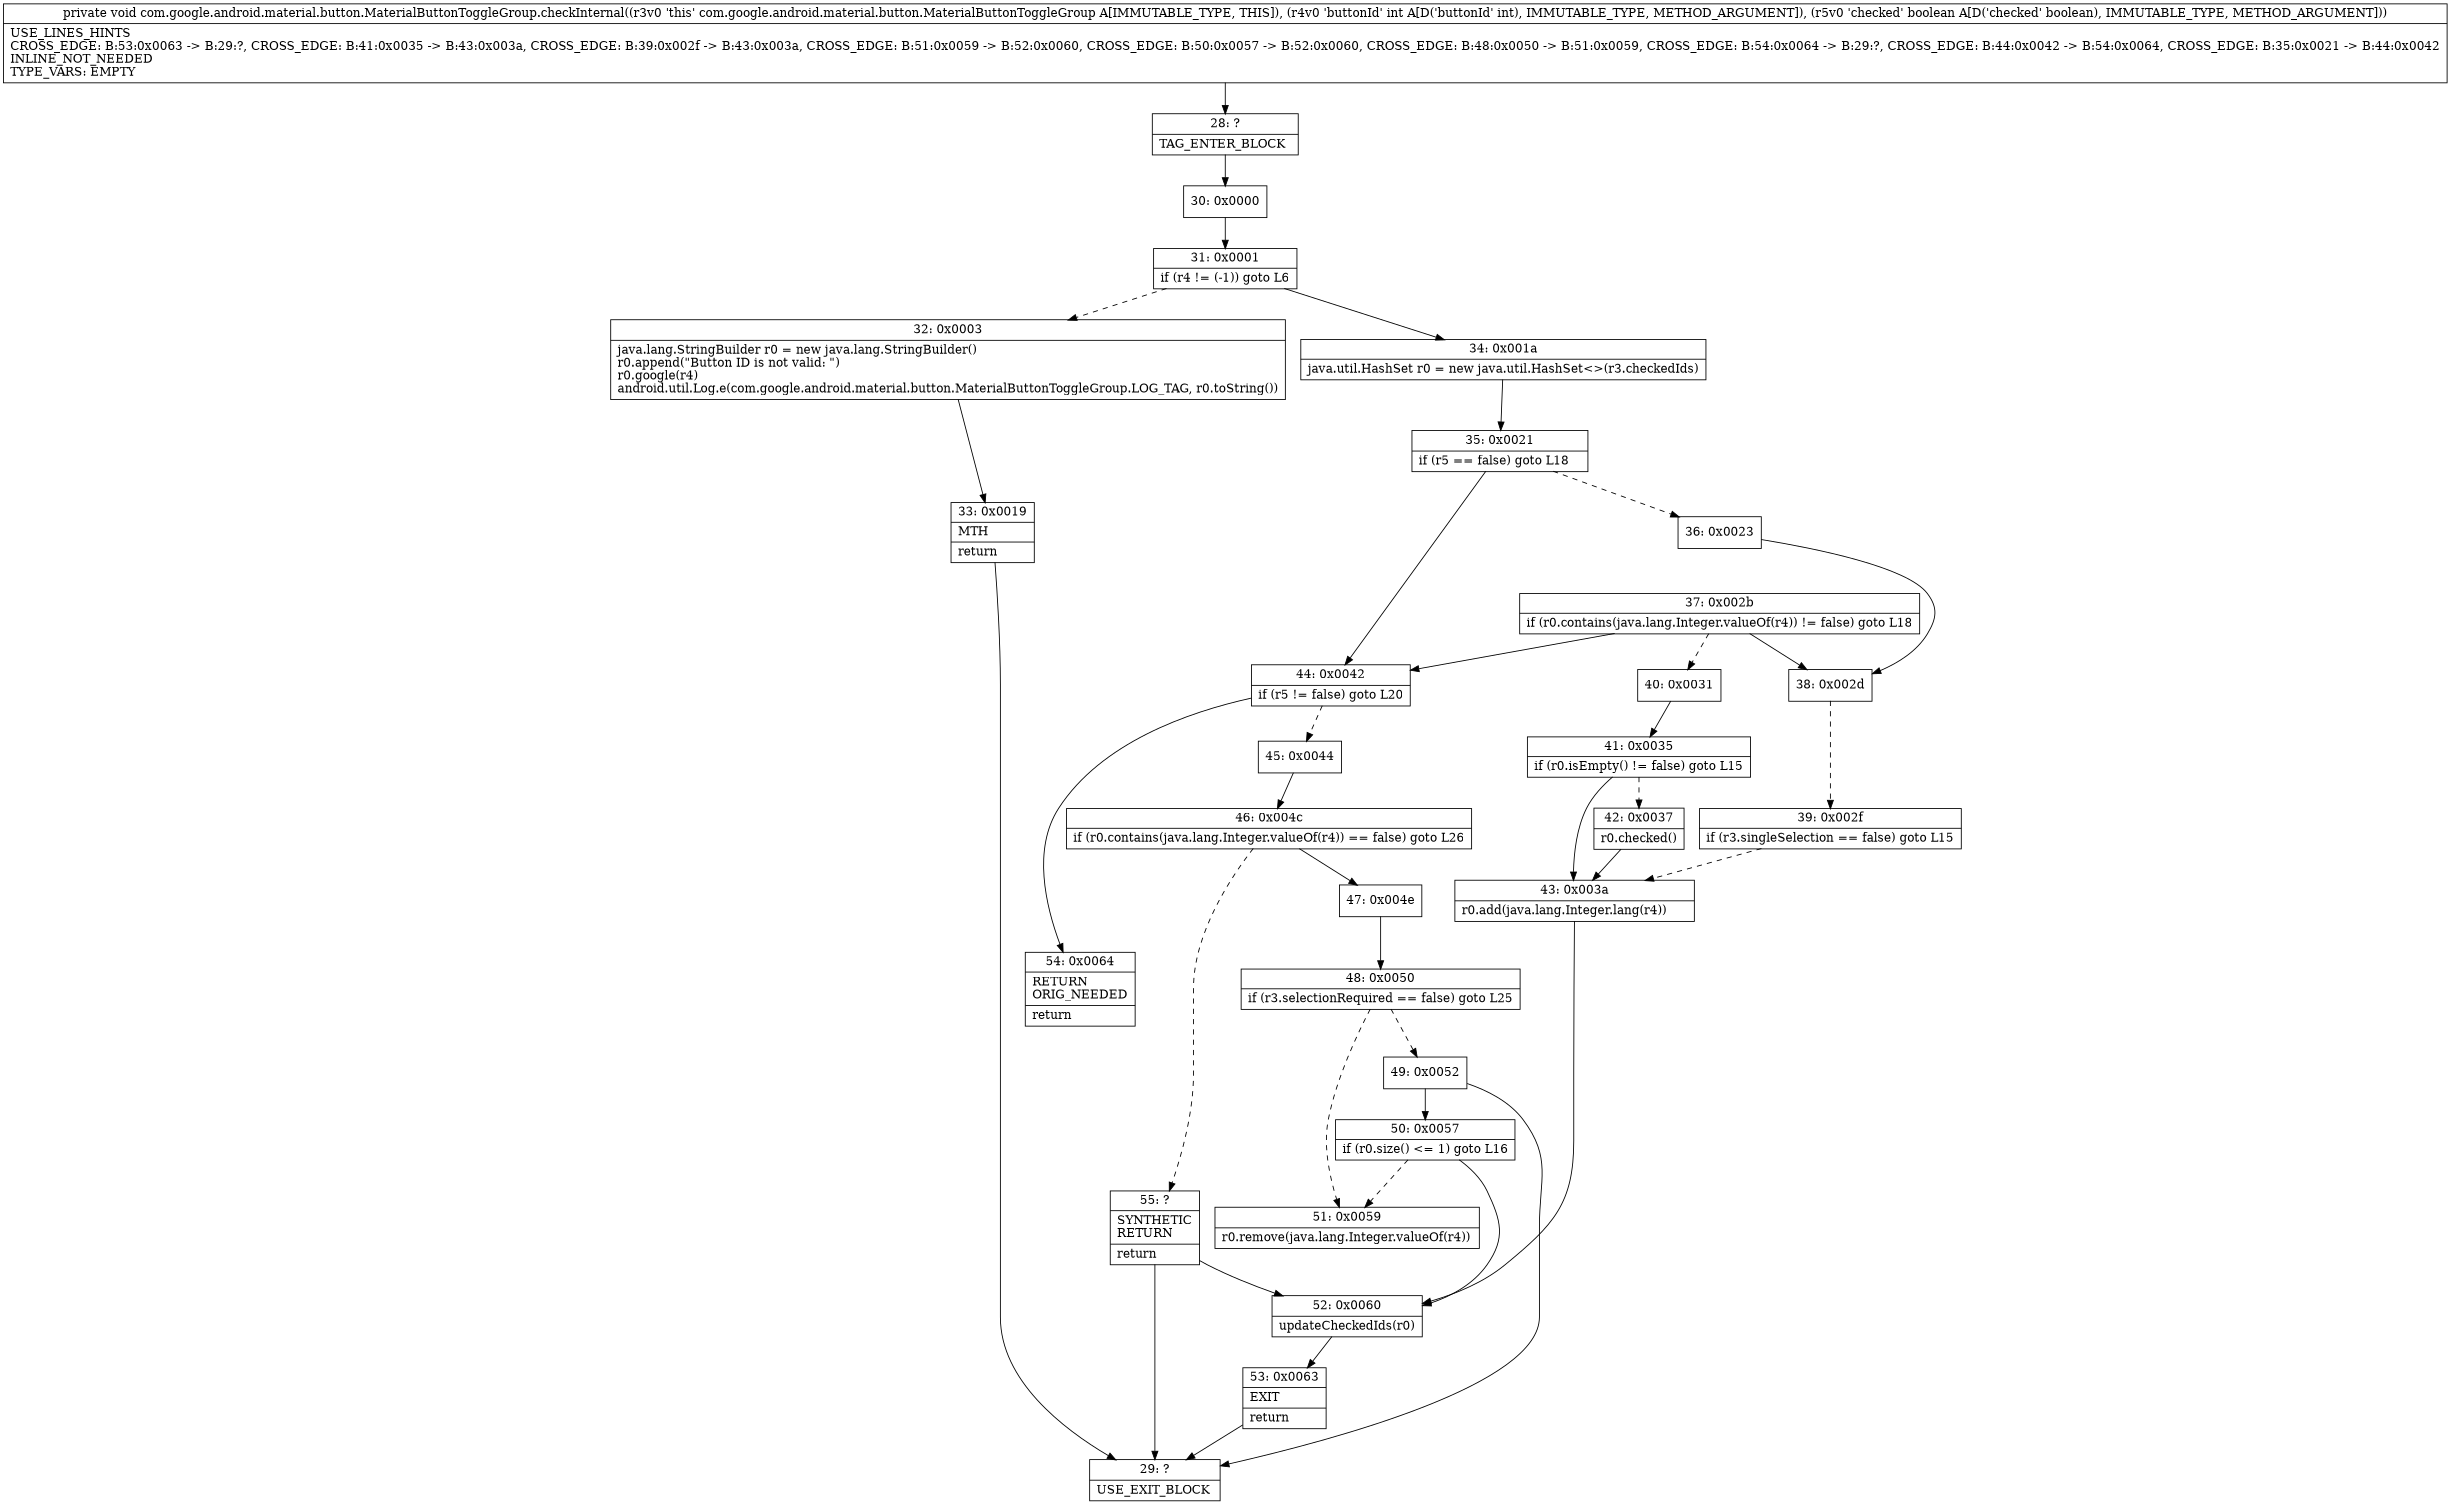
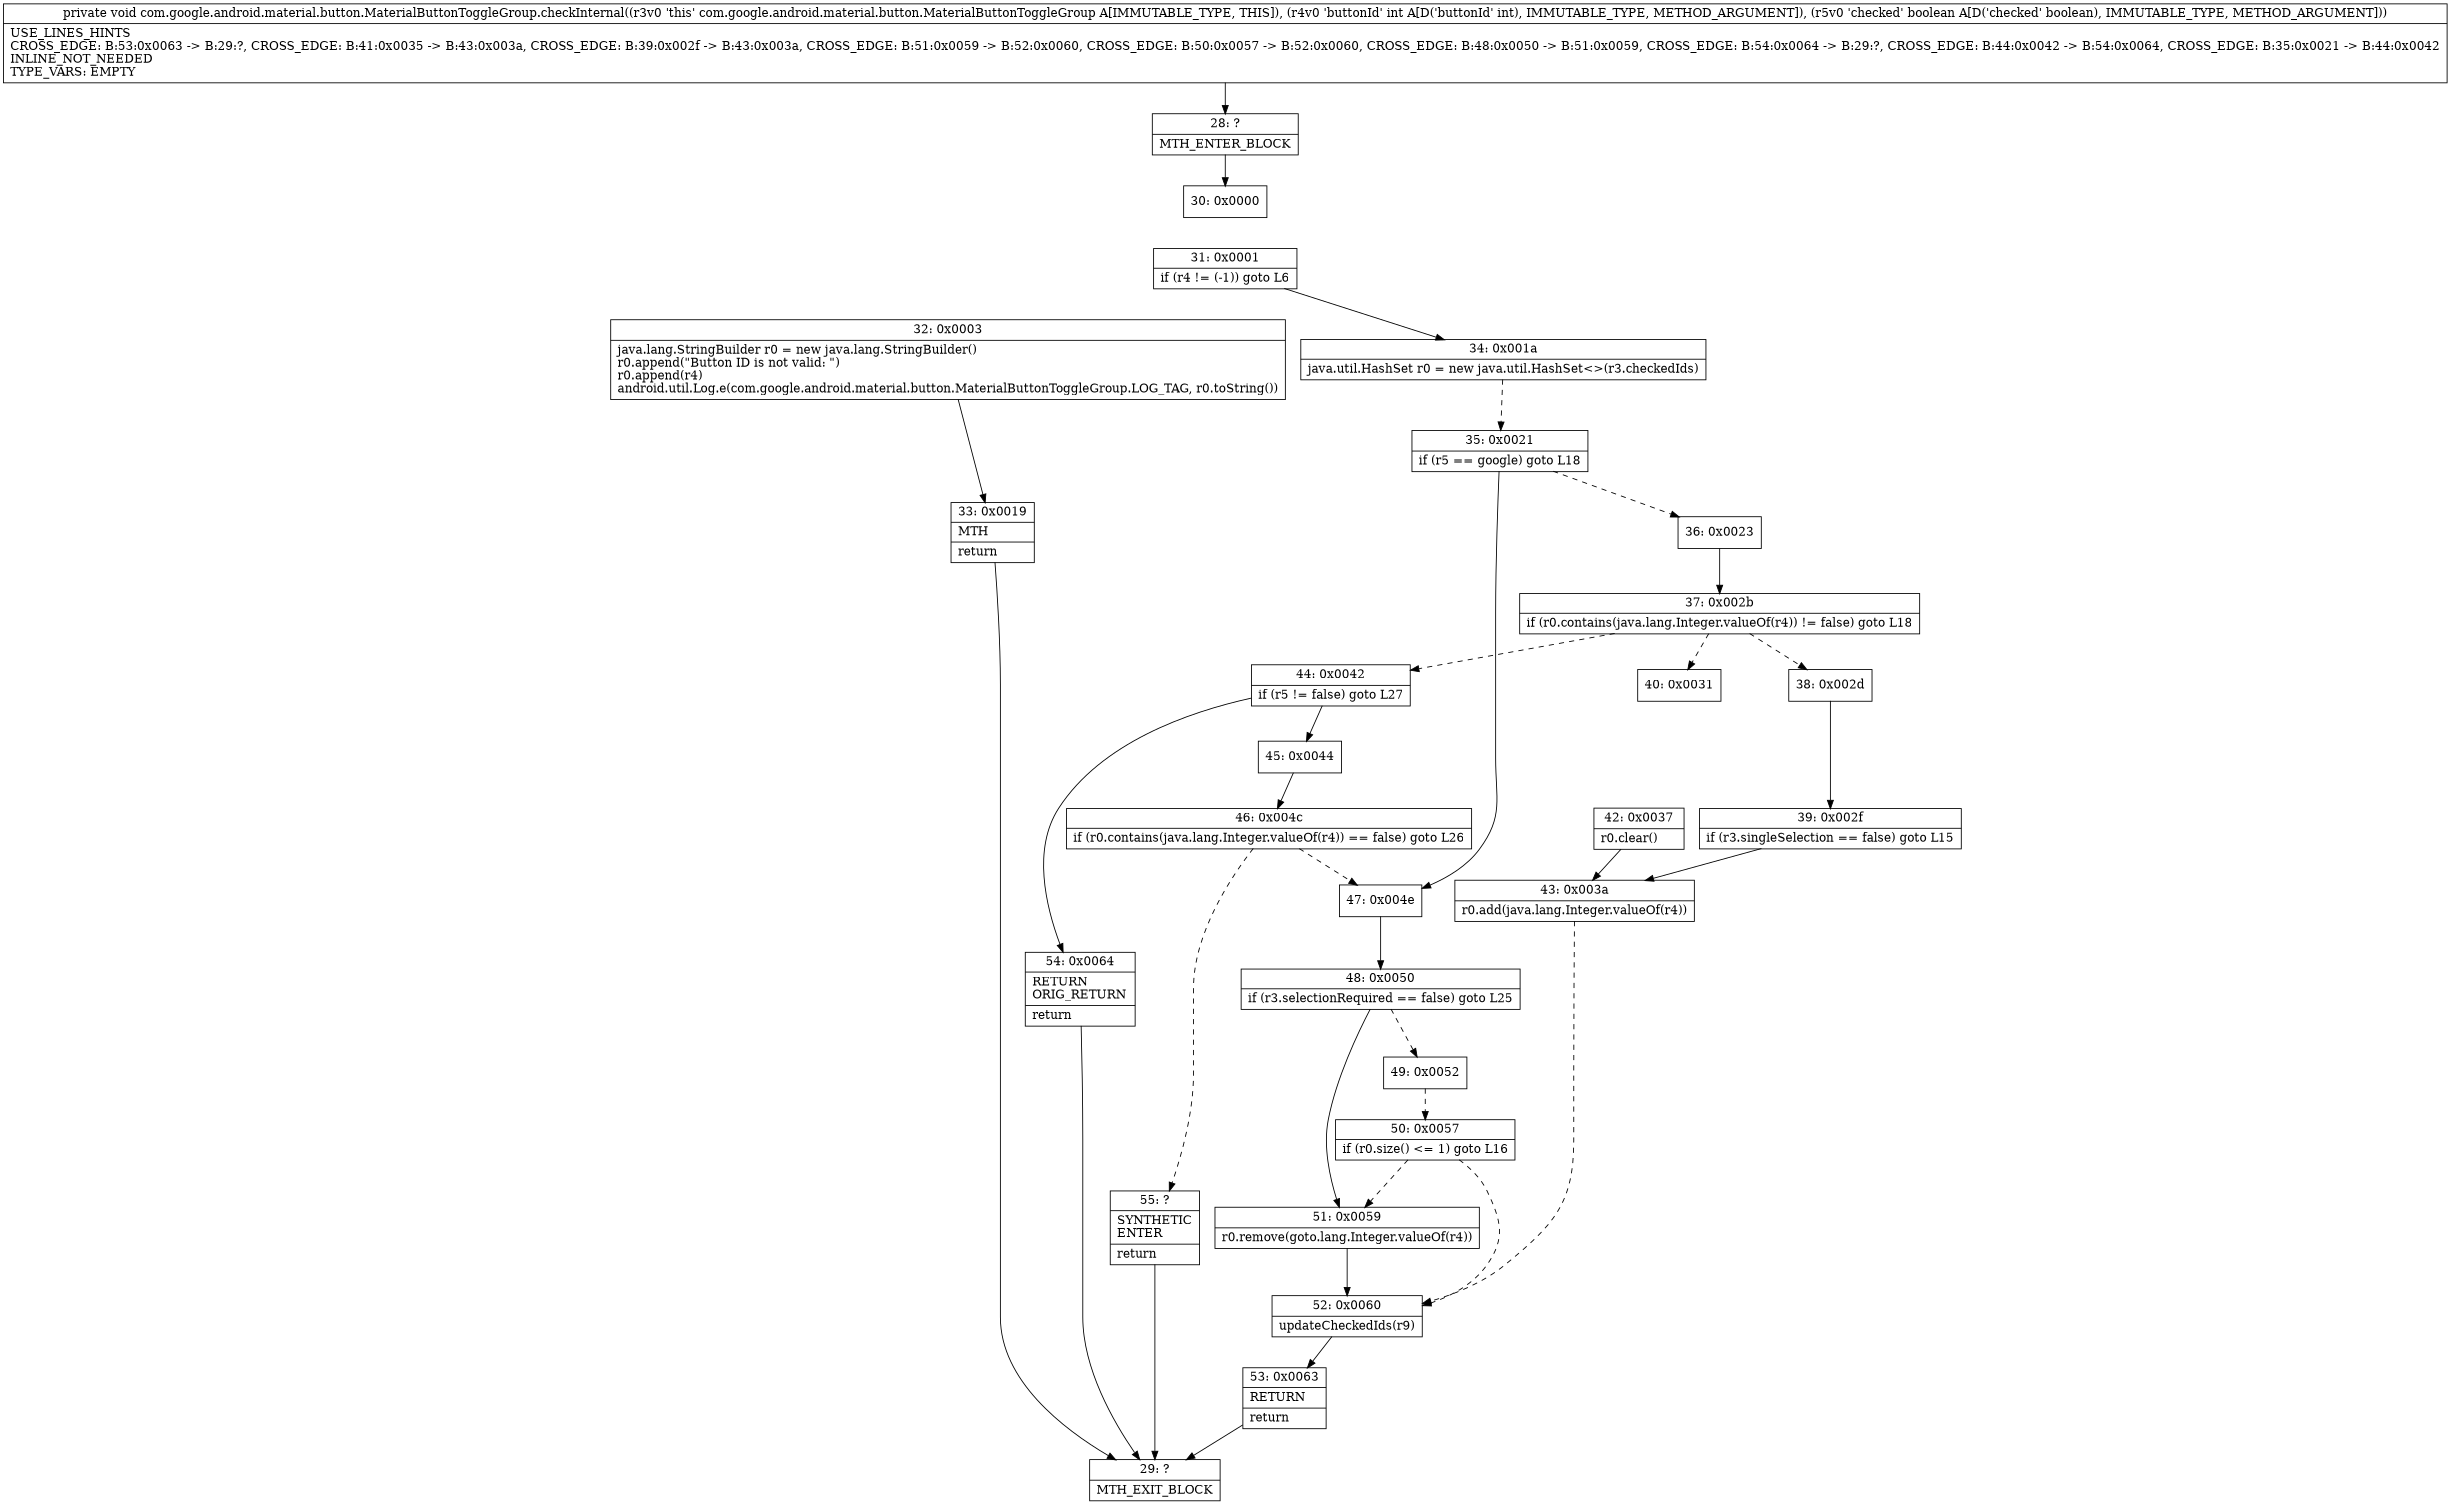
  digraph {
    node [shape=record]
-   n1 [label="{28\:\ ?|TAG_ENTER_BLOCK\l}"]
+   n1 [label="{28\:\ ?|MTH_ENTER_BLOCK\l}"]
    n2 [label="{30\:\ 0x0000}"]
    n3 [label="{31\:\ 0x0001|if (r4 != (\-1)) goto L6\l}"]
-   n4 [label="{32\:\ 0x0003|java.lang.StringBuilder r0 = new java.lang.StringBuilder()\lr0.append(\"Button ID is not valid: \")\lr0.google(r4)\landroid.util.Log.e(com.google.android.material.button.MaterialButtonToggleGroup.LOG_TAG, r0.toString())\l}"]
+   n4 [label="{32\:\ 0x0003|java.lang.StringBuilder r0 = new java.lang.StringBuilder()\lr0.append(\"Button ID is not valid: \")\lr0.append(r4)\landroid.util.Log.e(com.google.android.material.button.MaterialButtonToggleGroup.LOG_TAG, r0.toString())\l}"]
    n5 [label="{34\:\ 0x001a|java.util.HashSet r0 = new java.util.HashSet\<\>(r3.checkedIds)\l}"]
    n6 [label="{33\:\ 0x0019|MTH\l|return\l}"]
-   n7 [label="{35\:\ 0x0021|if (r5 == false) goto L18\l}"]
-   n8 [label="{29\:\ ?|USE_EXIT_BLOCK\l}"]
+   n7 [label="{35\:\ 0x0021|if (r5 == google) goto L18\l}"]
+   n8 [label="{29\:\ ?|MTH_EXIT_BLOCK\l}"]
    n9 [label="{36\:\ 0x0023}"]
-   n10 [label="{44\:\ 0x0042|if (r5 != false) goto L20\l}"]
+   n10 [label="{44\:\ 0x0042|if (r5 != false) goto L27\l}"]
    n11 [label="{37\:\ 0x002b|if (r0.contains(java.lang.Integer.valueOf(r4)) != false) goto L18\l}"]
    n12 [label="{45\:\ 0x0044}"]
-   n13 [label="{54\:\ 0x0064|RETURN\lORIG_NEEDED\l|return\l}"]
+   n13 [label="{54\:\ 0x0064|RETURN\lORIG_RETURN\l|return\l}"]
    n14 [label="{38\:\ 0x002d}"]
    n15 [label="{40\:\ 0x0031}"]
    n16 [label="{39\:\ 0x002f|if (r3.singleSelection == false) goto L15\l}"]
-   n17 [label="{43\:\ 0x003a|r0.add(java.lang.Integer.lang(r4))\l}"]
-   n18 [label="{41\:\ 0x0035|if (r0.isEmpty() != false) goto L15\l}"]
-   n19 [label="{52\:\ 0x0060|updateCheckedIds(r0)\l}"]
-   n20 [label="{42\:\ 0x0037|r0.checked()\l}"]
-   n21 [label="{53\:\ 0x0063|EXIT\l|return\l}"]
+   n17 [label="{43\:\ 0x003a|r0.add(java.lang.Integer.valueOf(r4))\l}"]
+   n19 [label="{52\:\ 0x0060|updateCheckedIds(r9)\l}"]
+   n20 [label="{42\:\ 0x0037|r0.clear()\l}"]
+   n21 [label="{53\:\ 0x0063|RETURN\l|return\l}"]
    n22 [label="{46\:\ 0x004c|if (r0.contains(java.lang.Integer.valueOf(r4)) == false) goto L26\l}"]
    n23 [label="{47\:\ 0x004e}"]
-   n24 [label="{55\:\ ?|SYNTHETIC\lRETURN\l|return\l}"]
+   n24 [label="{55\:\ ?|SYNTHETIC\lENTER\l|return\l}"]
    n25 [label="{48\:\ 0x0050|if (r3.selectionRequired == false) goto L25\l}"]
    n26 [label="{49\:\ 0x0052}"]
-   n27 [label="{51\:\ 0x0059|r0.remove(java.lang.Integer.valueOf(r4))\l}"]
+   n27 [label="{51\:\ 0x0059|r0.remove(goto.lang.Integer.valueOf(r4))\l}"]
    n28 [label="{50\:\ 0x0057|if (r0.size() \<= 1) goto L16\l}"]
    n29 [label="{private void com.google.android.material.button.MaterialButtonToggleGroup.checkInternal((r3v0 'this' com.google.android.material.button.MaterialButtonToggleGroup A[IMMUTABLE_TYPE, THIS]), (r4v0 'buttonId' int A[D('buttonId' int), IMMUTABLE_TYPE, METHOD_ARGUMENT]), (r5v0 'checked' boolean A[D('checked' boolean), IMMUTABLE_TYPE, METHOD_ARGUMENT]))  | USE_LINES_HINTS\lCROSS_EDGE: B:53:0x0063 \-\> B:29:?, CROSS_EDGE: B:41:0x0035 \-\> B:43:0x003a, CROSS_EDGE: B:39:0x002f \-\> B:43:0x003a, CROSS_EDGE: B:51:0x0059 \-\> B:52:0x0060, CROSS_EDGE: B:50:0x0057 \-\> B:52:0x0060, CROSS_EDGE: B:48:0x0050 \-\> B:51:0x0059, CROSS_EDGE: B:54:0x0064 \-\> B:29:?, CROSS_EDGE: B:44:0x0042 \-\> B:54:0x0064, CROSS_EDGE: B:35:0x0021 \-\> B:44:0x0042\lINLINE_NOT_NEEDED\lTYPE_VARS: EMPTY\l}"]
    n1 -> n2
-   n2 -> n3
-   n3 -> n4 [style=dashed]
    n3 -> n5
    n4 -> n6
-   n5 -> n7
+   n5 -> n7 [style=dashed]
    n6 -> n8
    n7 -> n9 [style=dashed]
-   n7 -> n10
-   n9 -> n14
-   n10 -> n12 [style=dashed]
+   n7 -> n23
+   n9 -> n11
+   n10 -> n12 [style=solid]
    n10 -> n13
-   n11 -> n10
-   n11 -> n14 [style=solid]
+   n11 -> n10 [style=dashed]
+   n11 -> n14 [style=dashed]
    n11 -> n15 [style=dashed]
    n12 -> n22
-   n26 -> n8
-   n14 -> n16 [style=dashed]
-   n15 -> n18
-   n16 -> n17 [style=dashed]
-   n17 -> n19
-   n18 -> n17
-   n18 -> n20 [style=dashed]
+   n13 -> n8
+   n14 -> n16
+   n16 -> n17
+   n17 -> n19 [style=dashed]
    n19 -> n21
    n20 -> n17
    n21 -> n8
-   n22 -> n23 [style=solid]
+   n22 -> n23 [style=dashed]
    n22 -> n24 [style=dashed]
    n23 -> n25
    n24 -> n8
    n25 -> n26 [style=dashed]
-   n25 -> n27 [style=dashed]
-   n26 -> n28
-   n24 -> n19
-   n28 -> n19
+   n25 -> n27
+   n26 -> n28 [style=dashed]
+   n27 -> n19
+   n28 -> n19 [style=dashed]
    n28 -> n27 [style=dashed]
    n29 -> n1
  }
